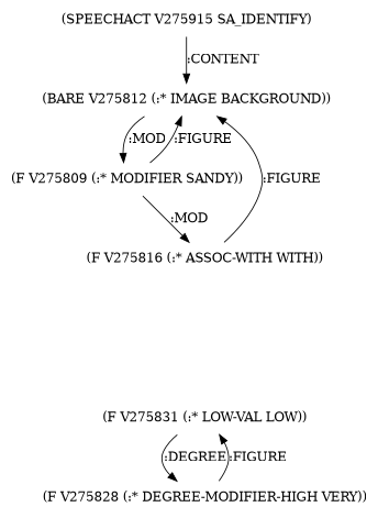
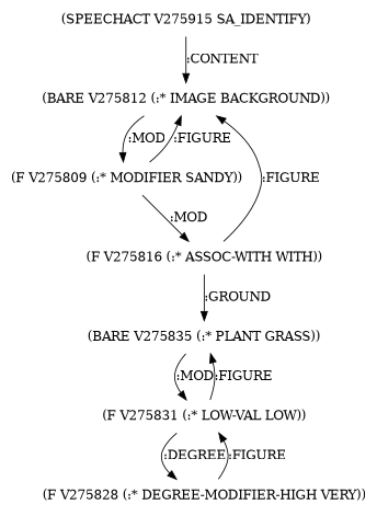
  digraph {
    node [shape=none]
    n1 [label="(SPEECHACT V275915 SA_IDENTIFY)"]
    n2 [label="(BARE V275812 (:* IMAGE BACKGROUND))"]
    n3 [label="(F V275809 (:* MODIFIER SANDY))"]
    n4 [label="(F V275816 (:* ASSOC-WITH WITH))"]
+   n5 [label="(BARE V275835 (:* PLANT GRASS))"]
    n6 [label="(F V275831 (:* LOW-VAL LOW))"]
    n7 [label="(F V275828 (:* DEGREE-MODIFIER-HIGH VERY))"]
    n1 -> n2 [label=":CONTENT"]
    n2 -> n3 [label=":MOD"]
    n3 -> n2 [label=":FIGURE"]
    n3 -> n4 [label=":MOD"]
    n4 -> n2 [label=":FIGURE"]
+   n4 -> n5 [label=":GROUND"]
+   n5 -> n6 [label=":MOD"]
+   n6 -> n5 [label=":FIGURE"]
    n6 -> n7 [label=":DEGREE"]
    n7 -> n6 [label=":FIGURE"]
  }
